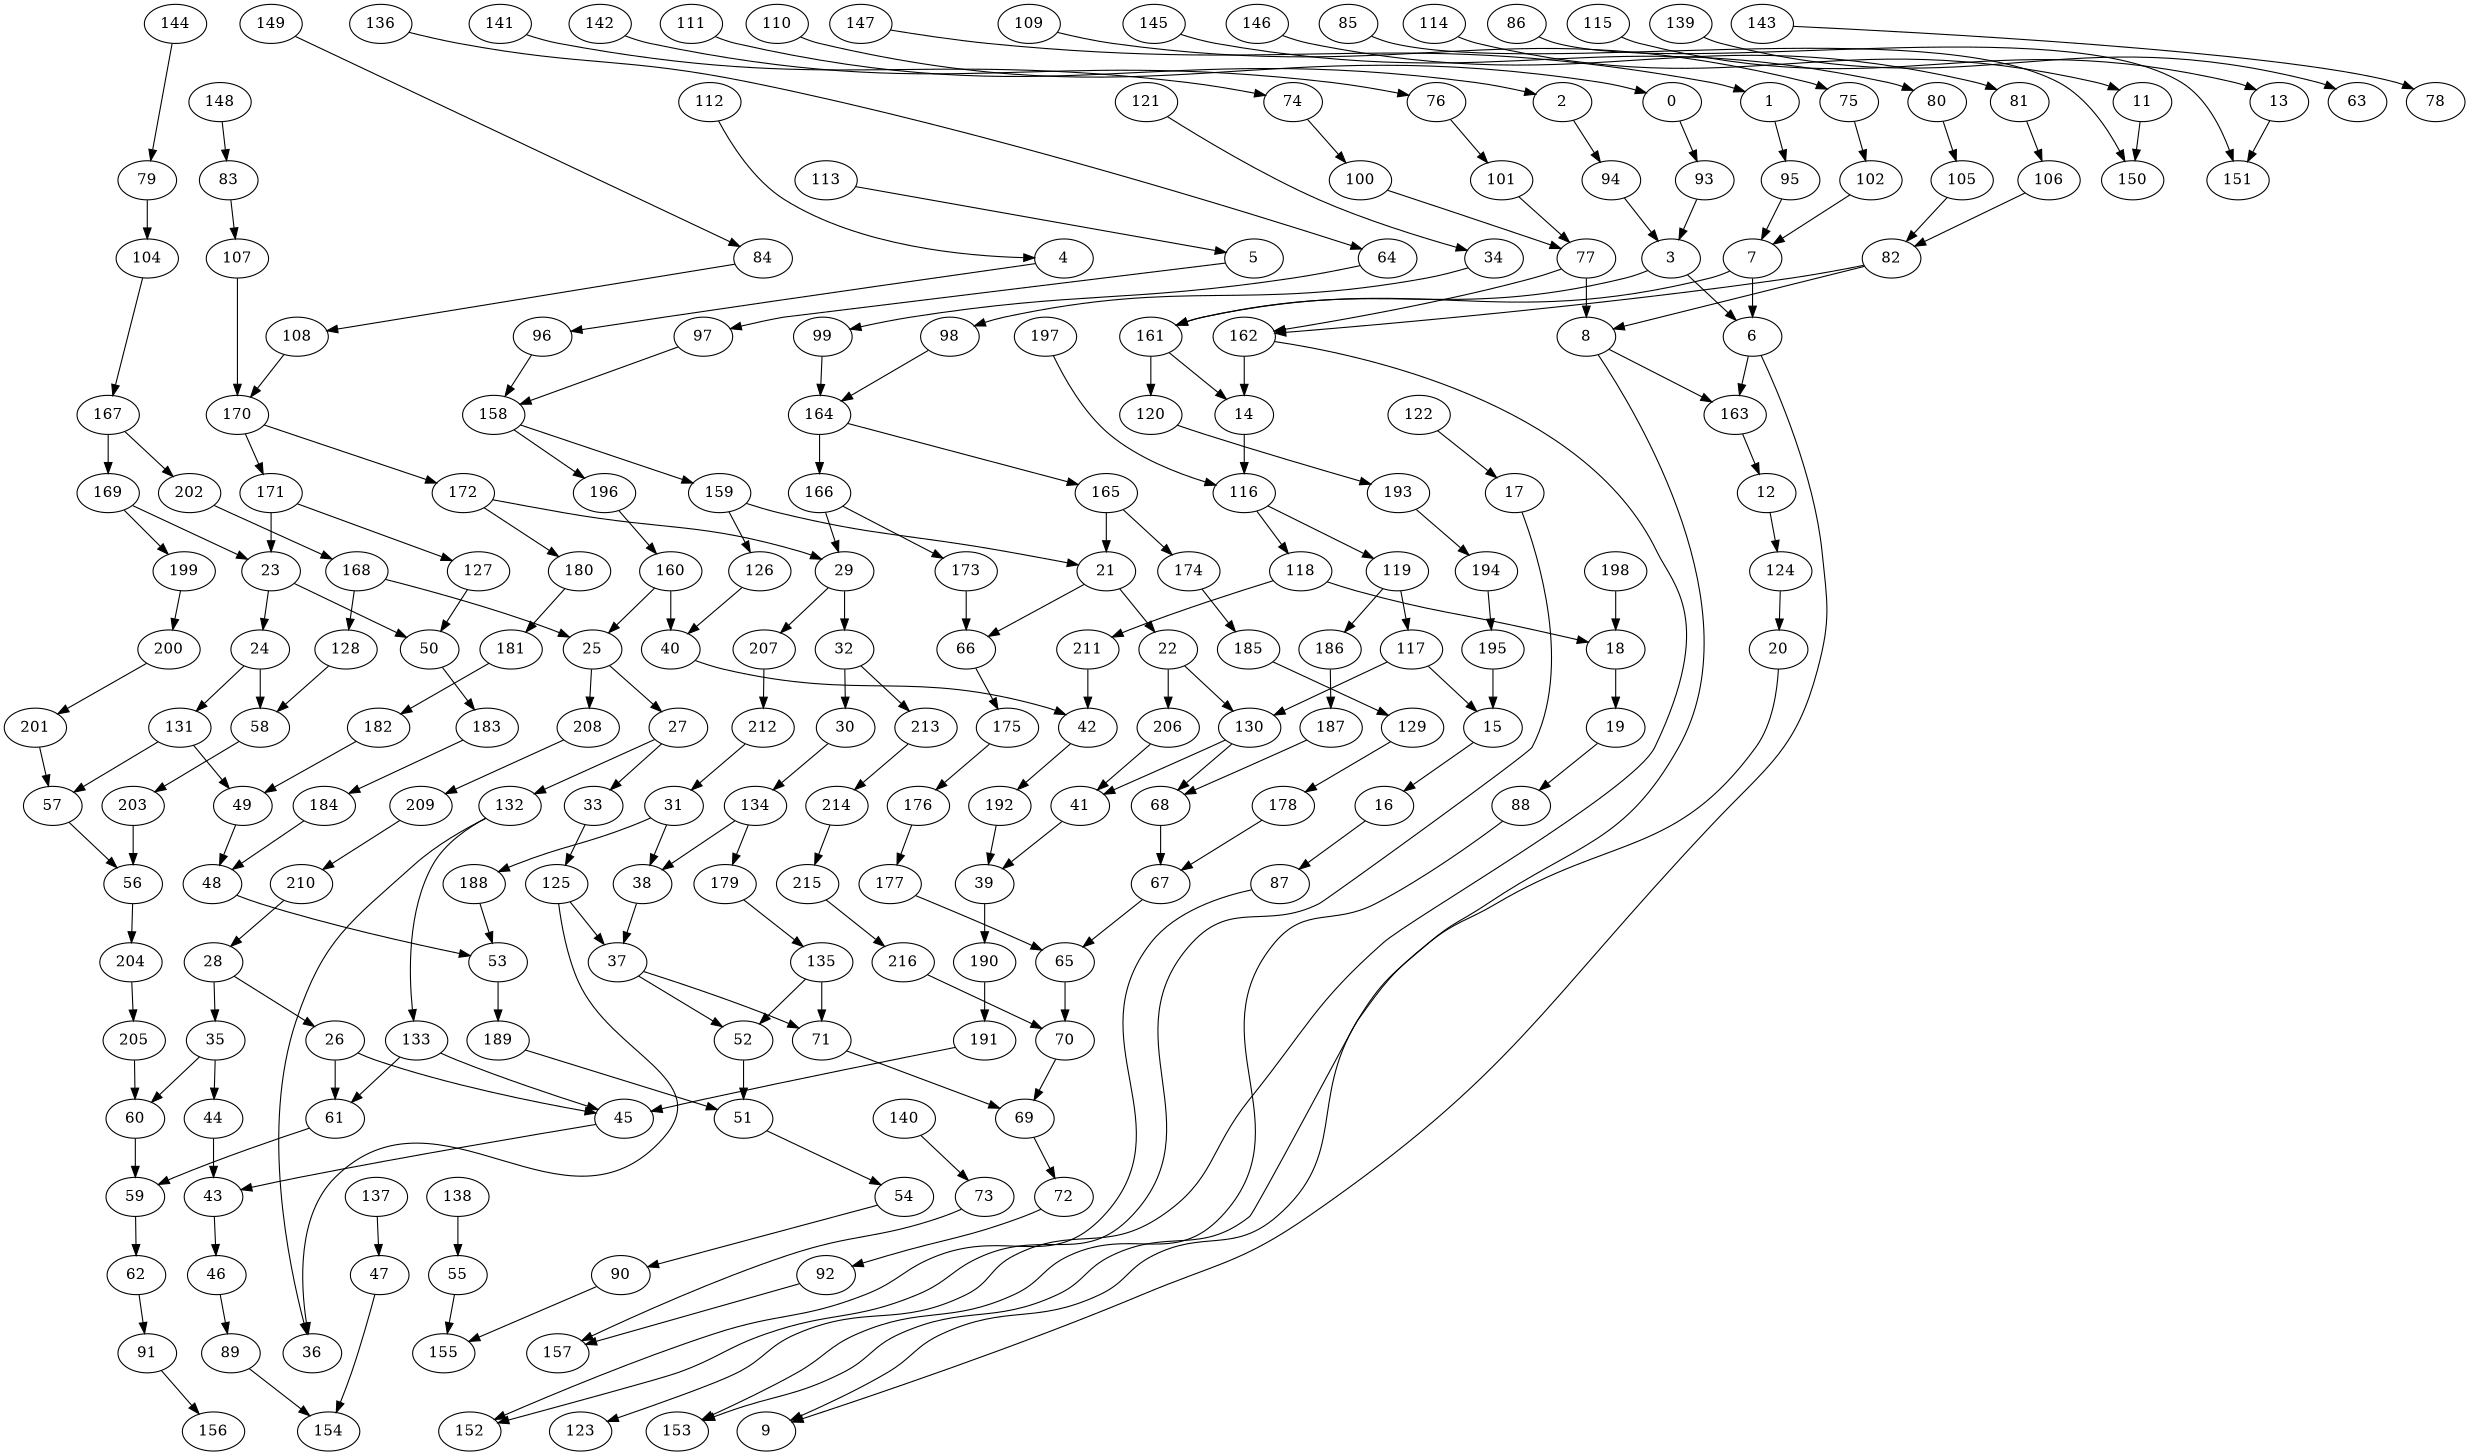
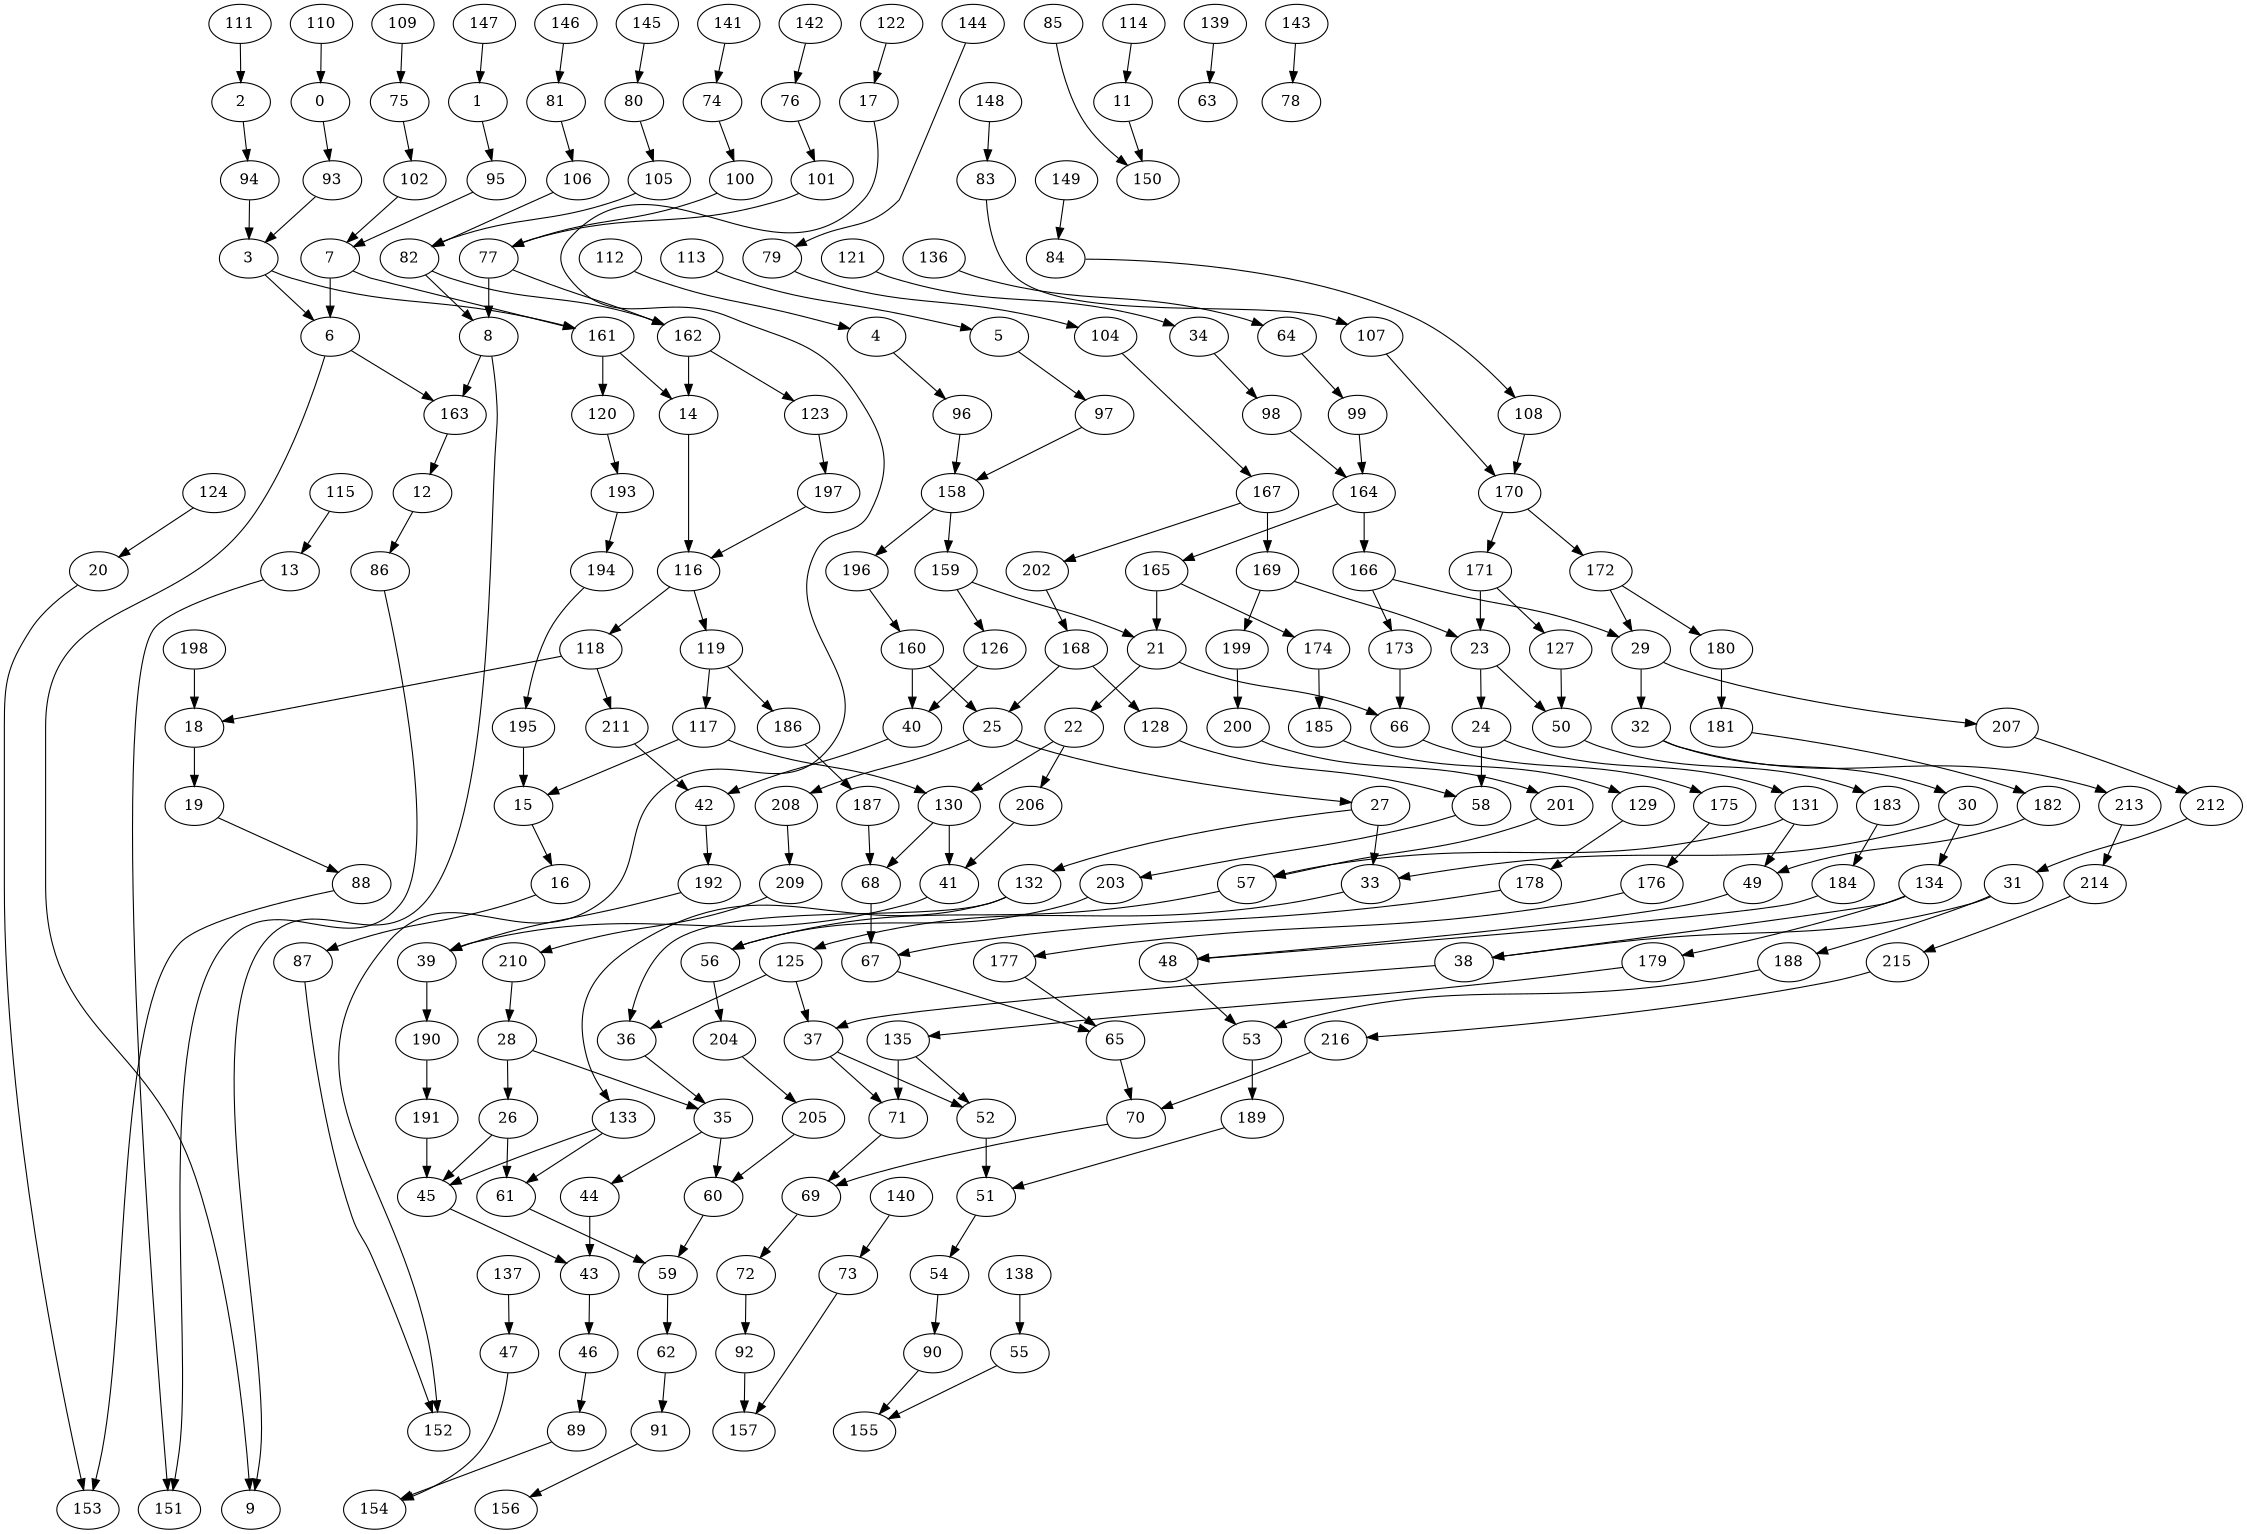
  digraph {
    edge [weight=0]
    0
    93
    3
    1
    95
    7
    2
    94
    6
    161
    9
    163
    14
    120
    4
    96
    158
    5
    97
    12
    8
    85
    150
    11
    86
    151
    13
    116
    118
    119
    15
    16
    87
    152
    17
    18
    19
    88
    153
    20
    21
    22
    66
    130
    206
    175
    41
    68
    23
    24
    50
    58
    131
    183
    203
    49
    57
    25
    27
    208
    33
    132
    209
    26
    45
    61
    43
    59
    125
    36
    133
    28
    35
    44
    60
    29
    32
    207
    30
    213
    212
    134
    38
    179
    31
    188
    37
    53
    214
    34
    98
    164
    52
    71
    51
    69
    39
    190
    191
    40
    42
    192
    46
    89
    154
    47
    48
    189
    184
    54
    90
    155
    55
    56
    204
    205
    62
    91
    156
    64
    99
    65
    70
    176
    67
    72
    92
    157
    73
    74
    100
    77
    75
    102
    76
    101
    162
    123
    79
    104
    167
    80
    105
    82
    81
    106
    83
    107
    170
    84
    108
    159
    196
    165
    166
    169
    202
    171
    172
    109
    110
    111
    112
    113
    114
    115
    211
    117
    186
    187
    193
    194
    121
    122
    197
    124
    126
    127
    128
    129
    178
    135
    136
    137
    138
    139
    63
    140
    141
    142
    143
    78
    144
    145
    146
    147
    148
    149
    160
    174
    173
    185
    199
    168
    200
    180
    181
    177
    182
    195
    198
    201
    210
    215
    216
    0 -> 93
    93 -> 3
    3 -> 6
    3 -> 161
    1 -> 95
    95 -> 7
    7 -> 6 [weight=1]
    7 -> 161
    2 -> 94
    94 -> 3
    6 -> 9
    6 -> 163
    161 -> 14
    161 -> 120 [weight=1]
    163 -> 12
    14 -> 116 [weight=1]
    120 -> 193
    4 -> 96
    96 -> 158
    158 -> 159
    158 -> 196
    5 -> 97
    97 -> 158
-   12 -> 124
+   12 -> 86
    8 -> 9
    8 -> 163
    85 -> 150
    11 -> 150
    86 -> 151
    13 -> 151
    116 -> 118
    116 -> 119
    118 -> 18
    118 -> 211
    119 -> 117
    119 -> 186
    15 -> 16
    16 -> 87
    87 -> 152
    17 -> 152
    18 -> 19 [weight=1]
    19 -> 88
    88 -> 153
    20 -> 153
    21 -> 22
    21 -> 66
    22 -> 130
    22 -> 206
    66 -> 175
    130 -> 41
    130 -> 68
    206 -> 41
    175 -> 176
    41 -> 39
    68 -> 67 [weight=3]
    23 -> 24
    23 -> 50
    24 -> 58 [weight=2]
    24 -> 131
    50 -> 183
    58 -> 203
    131 -> 49
    131 -> 57
    183 -> 184
    203 -> 56 [weight=1]
    49 -> 48
    57 -> 56
    25 -> 27
    25 -> 208
    27 -> 33
    27 -> 132
    208 -> 209
    33 -> 125
    132 -> 36
    132 -> 133
    209 -> 210
    26 -> 45
    26 -> 61
    45 -> 43
    61 -> 59
    43 -> 46
    59 -> 62
    125 -> 36
    125 -> 37
+   36 -> 35
    133 -> 45
    133 -> 61
    28 -> 26
    28 -> 35
    35 -> 44
    35 -> 60
    44 -> 43 [weight=2]
    60 -> 59
    29 -> 32
    29 -> 207
    32 -> 30
    32 -> 213
    207 -> 212
+   30 -> 33
    30 -> 134
    213 -> 214
    212 -> 31
    134 -> 38
    134 -> 179
    38 -> 37
    179 -> 135
    31 -> 38
    31 -> 188
    188 -> 53
    37 -> 52
    37 -> 71
    53 -> 189 [weight=1]
    214 -> 215
    34 -> 98
    98 -> 164
    164 -> 165
    164 -> 166 [weight=1]
    52 -> 51 [weight=1]
    71 -> 69
    51 -> 54
    69 -> 72
    39 -> 190 [weight=1]
    190 -> 191 [weight=1]
    191 -> 45 [weight=1]
    40 -> 42
    42 -> 192
    192 -> 39
    46 -> 89
    89 -> 154
    47 -> 154
    48 -> 53
    189 -> 51
    184 -> 48
    54 -> 90
    90 -> 155
    55 -> 155
    56 -> 204
    204 -> 205
    205 -> 60
    62 -> 91
    91 -> 156
    64 -> 99
    99 -> 164
    65 -> 70
    70 -> 69
    176 -> 177
    67 -> 65
    72 -> 92
    92 -> 157
    73 -> 157
    74 -> 100
    100 -> 77
    77 -> 8 [weight=1]
    77 -> 162
    75 -> 102
    102 -> 7
    76 -> 101
    101 -> 77
    162 -> 14 [weight=2]
    162 -> 123
+   123 -> 197
    79 -> 104
    104 -> 167
    167 -> 169 [weight=2]
    167 -> 202
    80 -> 105
    105 -> 82
    82 -> 8
    82 -> 162
    81 -> 106
    106 -> 82
    83 -> 107
    107 -> 170
    170 -> 171
    170 -> 172
    84 -> 108
    108 -> 170
    159 -> 21
    159 -> 126
    196 -> 160
    165 -> 21 [weight=1]
    165 -> 174
    166 -> 29
    166 -> 173
    169 -> 23
    169 -> 199
    202 -> 168
    171 -> 23 [weight=2]
    171 -> 127
    172 -> 29
    172 -> 180
    109 -> 75
    110 -> 0
    111 -> 2
    112 -> 4
    113 -> 5
    114 -> 11
    115 -> 13
    211 -> 42
    117 -> 15
    117 -> 130
    186 -> 187
    187 -> 68
    193 -> 194
    194 -> 195
    121 -> 34
    122 -> 17
    197 -> 116
    124 -> 20
    126 -> 40
    127 -> 50
    128 -> 58
    129 -> 178
    178 -> 67
    135 -> 52
    135 -> 71 [weight=1]
    136 -> 64
    137 -> 47
    138 -> 55 [weight=1]
    139 -> 63
    140 -> 73
    141 -> 74
    142 -> 76
    143 -> 78
    144 -> 79
    145 -> 80
    146 -> 81
    147 -> 1
    148 -> 83
    149 -> 84
    160 -> 25
    160 -> 40 [weight=1]
    174 -> 185
    173 -> 66 [weight=1]
    185 -> 129
    199 -> 200
    168 -> 25
    168 -> 128
    200 -> 201
    180 -> 181
    181 -> 182
    177 -> 65
    182 -> 49
    195 -> 15 [weight=1]
    198 -> 18 [weight=1]
    201 -> 57
    210 -> 28
    215 -> 216
    216 -> 70
  }
